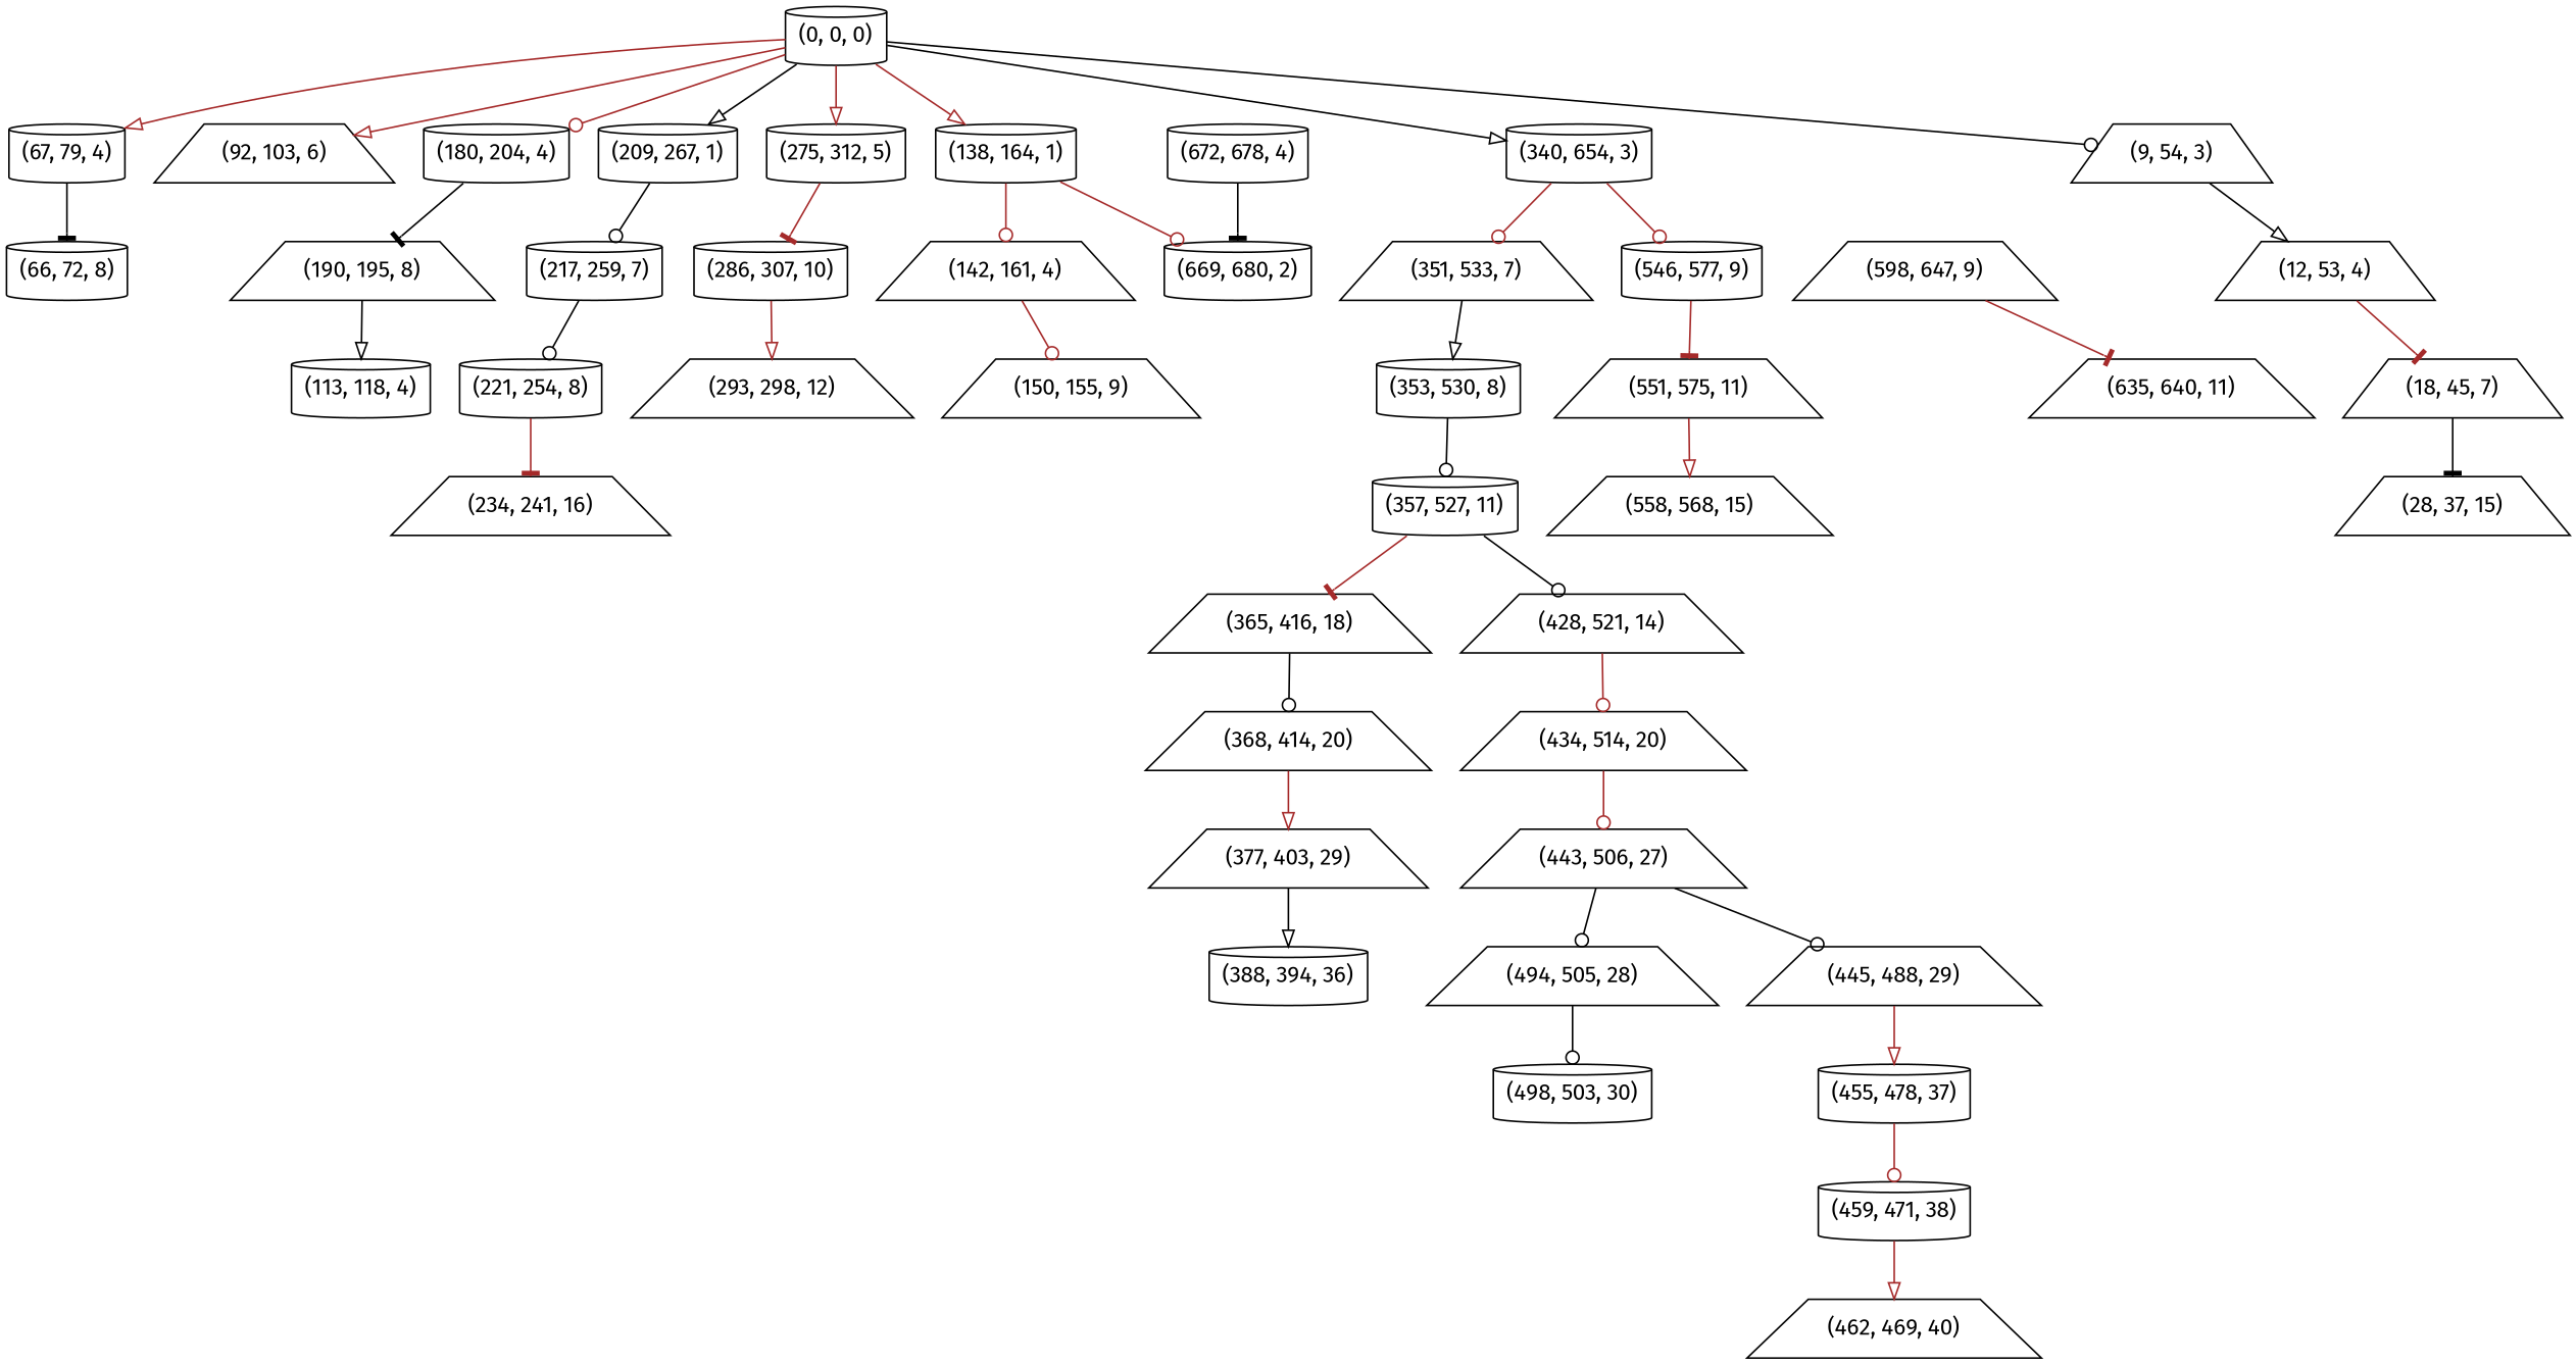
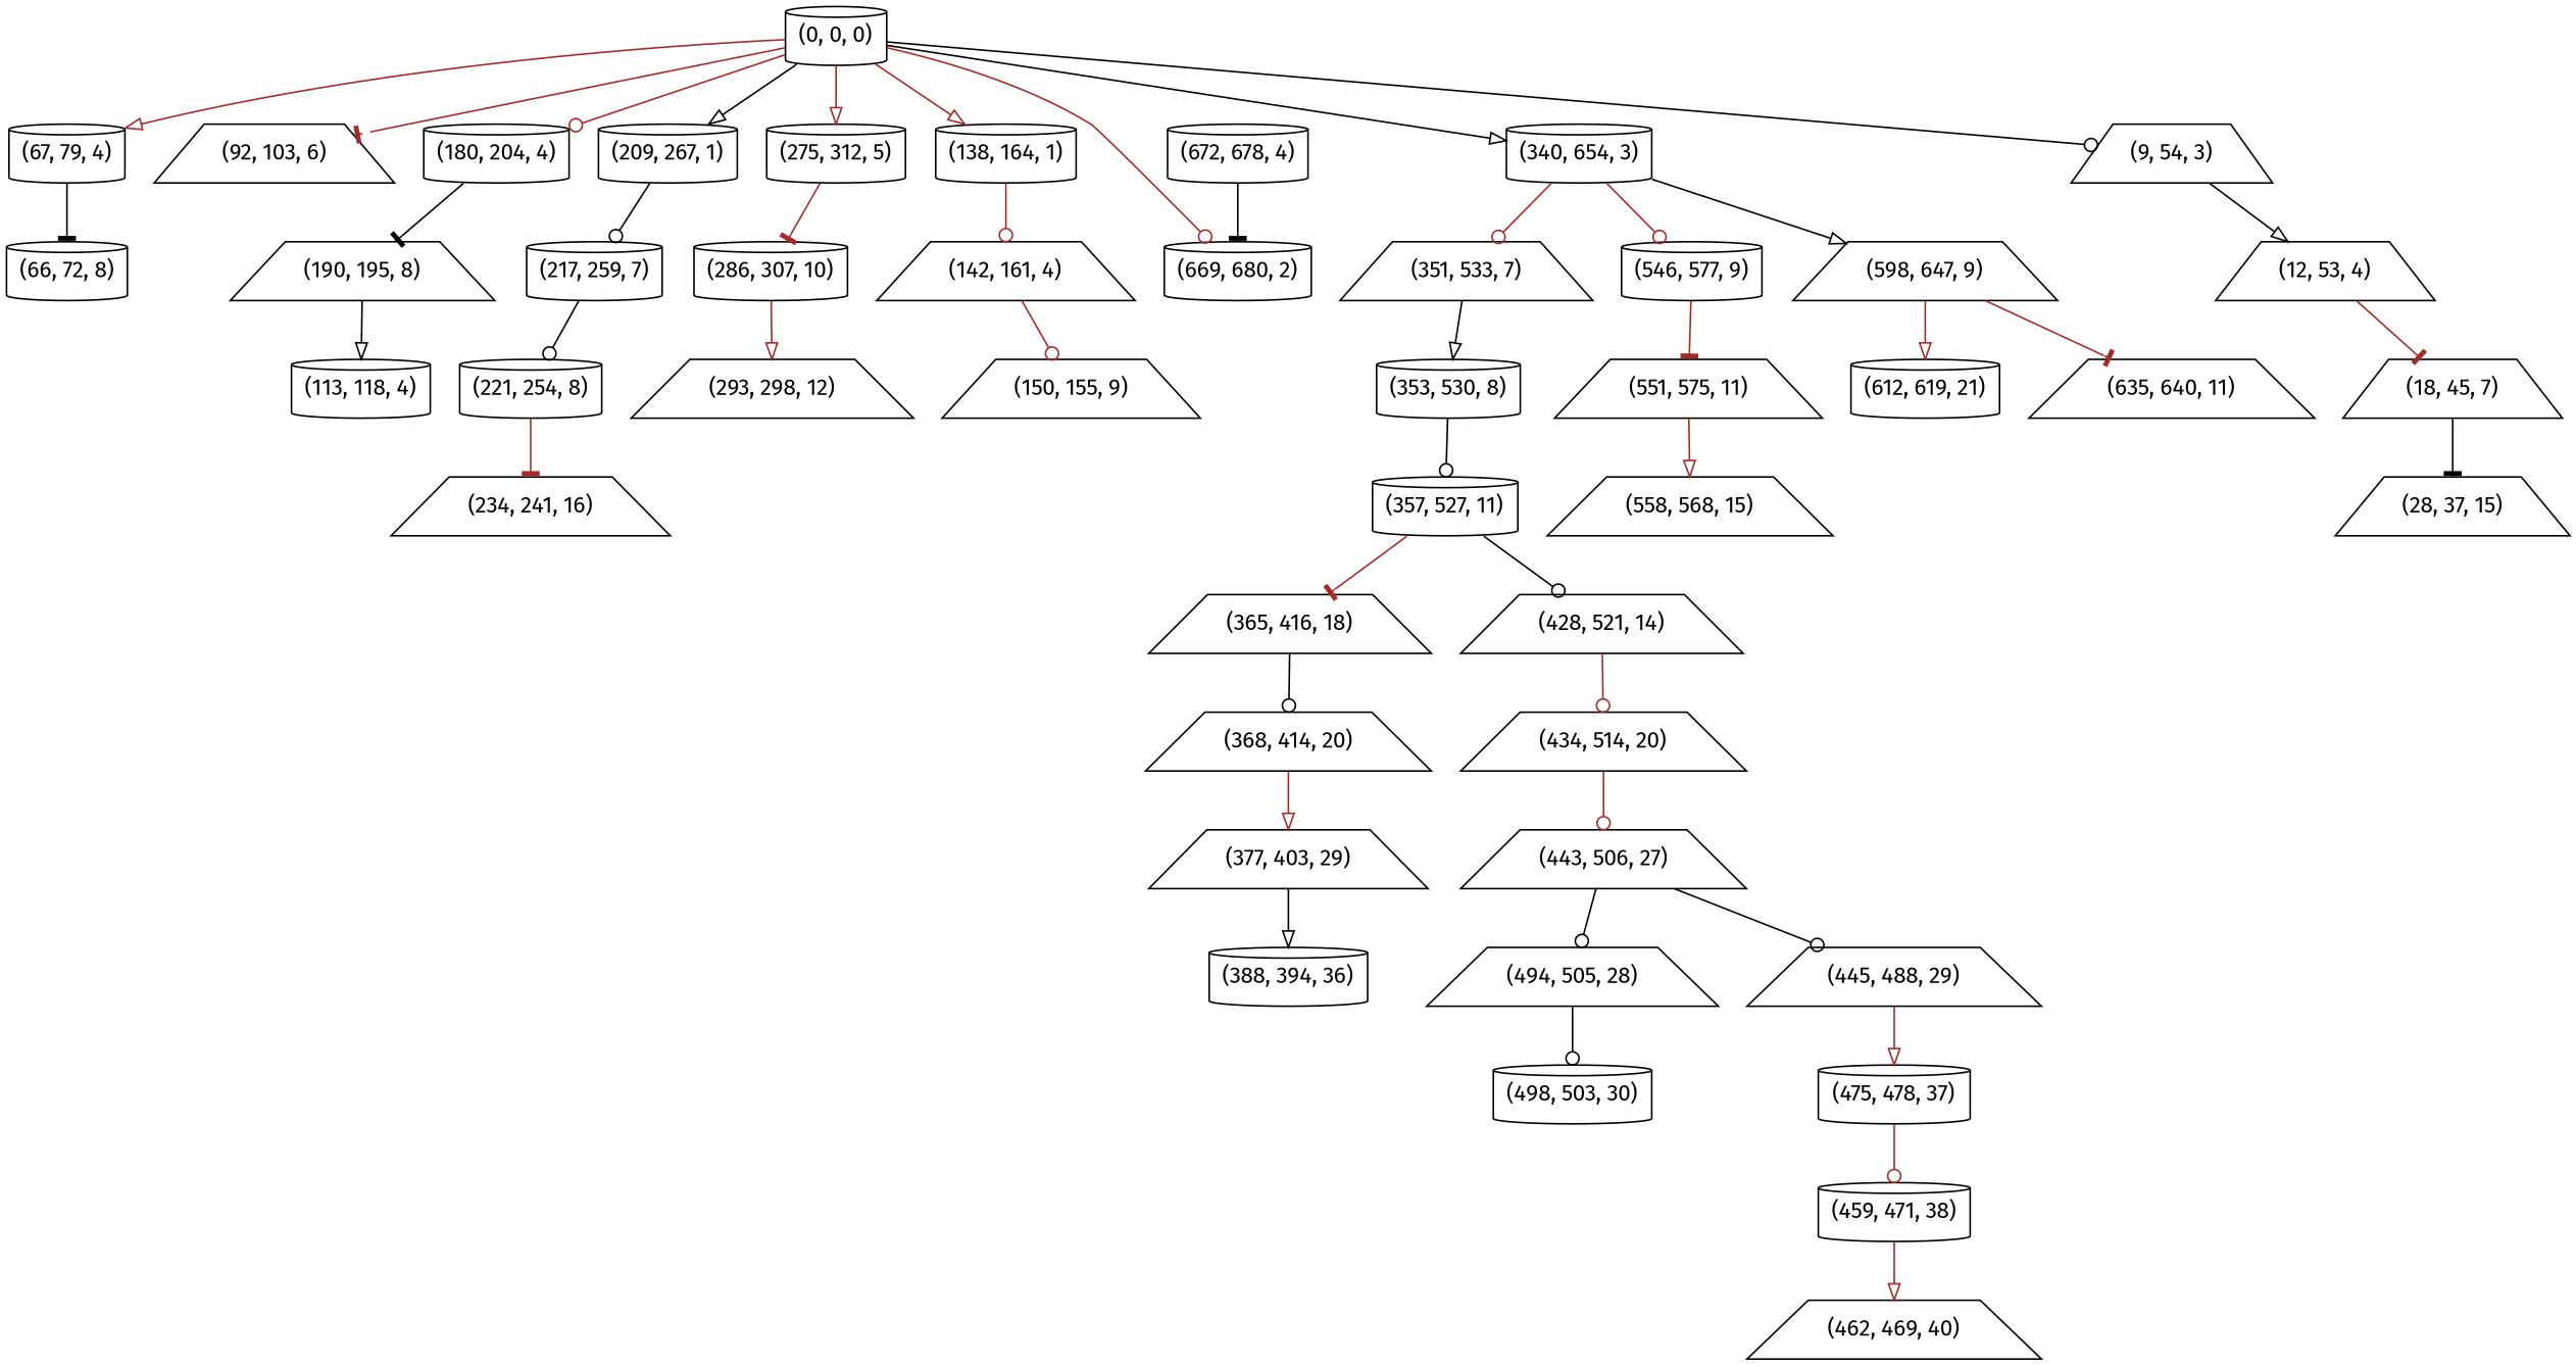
  digraph {
    fontname="Fira Sans"
    node [fontname="Fira Sans" shape=trapezium]
    edge [arrowhead=odot color=brown fontname="Fira Sans"]
    "(0, 0, 0)" [shape=cylinder]
    "(9, 54, 3)"
    n3 [label="(67, 79, 4)" shape=cylinder]
    "(92, 103, 6)"
    "(138, 164, 1)" [shape=cylinder]
    "(180, 204, 4)" [shape=cylinder]
    "(209, 267, 1)" [shape=cylinder]
    "(275, 312, 5)" [shape=cylinder]
    "(340, 654, 3)" [shape=cylinder]
    "(669, 680, 2)" [shape=cylinder]
    "(12, 53, 4)"
    "(66, 72, 8)" [shape=cylinder]
    "(113, 118, 4)" [shape=cylinder]
    "(142, 161, 4)"
    "(190, 195, 8)"
    "(217, 259, 7)" [shape=cylinder]
    "(286, 307, 10)" [shape=cylinder]
    "(351, 533, 7)"
    "(546, 577, 9)" [shape=cylinder]
    "(598, 647, 9)"
    "(18, 45, 7)"
    "(28, 37, 15)"
    "(150, 155, 9)"
    "(221, 254, 8)" [shape=cylinder]
    "(234, 241, 16)"
    "(293, 298, 12)"
    "(353, 530, 8)" [shape=cylinder]
    "(551, 575, 11)"
+   "(612, 619, 21)" [shape=cylinder]
    "(635, 640, 11)"
    "(357, 527, 11)" [shape=cylinder]
    "(365, 416, 18)"
    "(428, 521, 14)"
    "(368, 414, 20)"
    "(434, 514, 20)"
    "(377, 403, 29)"
    "(388, 394, 36)" [shape=cylinder]
    "(443, 506, 27)"
    "(445, 488, 29)"
    "(494, 505, 28)"
-   "(455, 478, 37)" [shape=cylinder]
+   "(455, 478, 37)" [shape=cylinder label="(475, 478, 37)"]
    "(498, 503, 30)" [shape=cylinder]
    "(459, 471, 38)" [shape=cylinder]
    "(462, 469, 40)"
    "(558, 568, 15)"
    "(672, 678, 4)" [shape=cylinder]
    "(0, 0, 0)" -> "(9, 54, 3)" [color=black]
    "(0, 0, 0)" -> n3 [arrowhead=onormal]
-   "(0, 0, 0)" -> "(92, 103, 6)" [arrowhead=onormal]
+   "(0, 0, 0)" -> "(92, 103, 6)" [arrowhead=tee]
    "(0, 0, 0)" -> "(138, 164, 1)" [arrowhead=onormal]
    "(0, 0, 0)" -> "(180, 204, 4)"
    "(0, 0, 0)" -> "(209, 267, 1)" [arrowhead=onormal color=black]
    "(0, 0, 0)" -> "(275, 312, 5)" [arrowhead=onormal]
    "(0, 0, 0)" -> "(340, 654, 3)" [arrowhead=onormal color=black]
-   "(138, 164, 1)" -> "(669, 680, 2)"
+   "(0, 0, 0)" -> "(669, 680, 2)"
    "(9, 54, 3)" -> "(12, 53, 4)" [arrowhead=onormal color=black]
    n3 -> "(66, 72, 8)" [arrowhead=tee color=black]
    "(138, 164, 1)" -> "(142, 161, 4)"
    "(180, 204, 4)" -> "(190, 195, 8)" [arrowhead=tee color=black]
    "(209, 267, 1)" -> "(217, 259, 7)" [color=black]
    "(275, 312, 5)" -> "(286, 307, 10)" [arrowhead=tee]
    "(340, 654, 3)" -> "(351, 533, 7)"
    "(340, 654, 3)" -> "(546, 577, 9)"
+   "(340, 654, 3)" -> "(598, 647, 9)" [arrowhead=onormal color=black]
    "(12, 53, 4)" -> "(18, 45, 7)" [arrowhead=tee]
    "(142, 161, 4)" -> "(150, 155, 9)"
    "(190, 195, 8)" -> "(113, 118, 4)" [arrowhead=onormal color=black]
    "(217, 259, 7)" -> "(221, 254, 8)" [color=black]
    "(286, 307, 10)" -> "(293, 298, 12)" [arrowhead=onormal]
    "(351, 533, 7)" -> "(353, 530, 8)" [arrowhead=onormal color=black]
    "(546, 577, 9)" -> "(551, 575, 11)" [arrowhead=tee]
+   "(598, 647, 9)" -> "(612, 619, 21)" [arrowhead=onormal]
    "(598, 647, 9)" -> "(635, 640, 11)" [arrowhead=tee]
    "(18, 45, 7)" -> "(28, 37, 15)" [arrowhead=tee color=black]
    "(221, 254, 8)" -> "(234, 241, 16)" [arrowhead=tee]
    "(353, 530, 8)" -> "(357, 527, 11)" [color=black]
    "(551, 575, 11)" -> "(558, 568, 15)" [arrowhead=onormal]
    "(357, 527, 11)" -> "(365, 416, 18)" [arrowhead=tee]
    "(357, 527, 11)" -> "(428, 521, 14)" [color=black]
    "(365, 416, 18)" -> "(368, 414, 20)" [color=black]
    "(428, 521, 14)" -> "(434, 514, 20)"
    "(368, 414, 20)" -> "(377, 403, 29)" [arrowhead=onormal]
    "(434, 514, 20)" -> "(443, 506, 27)"
    "(377, 403, 29)" -> "(388, 394, 36)" [arrowhead=onormal color=black]
    "(443, 506, 27)" -> "(445, 488, 29)" [color=black]
    "(443, 506, 27)" -> "(494, 505, 28)" [color=black]
    "(445, 488, 29)" -> "(455, 478, 37)" [arrowhead=onormal]
    "(494, 505, 28)" -> "(498, 503, 30)" [color=black]
    "(455, 478, 37)" -> "(459, 471, 38)"
    "(459, 471, 38)" -> "(462, 469, 40)" [arrowhead=onormal]
    "(672, 678, 4)" -> "(669, 680, 2)" [arrowhead=tee color=black]
  }
